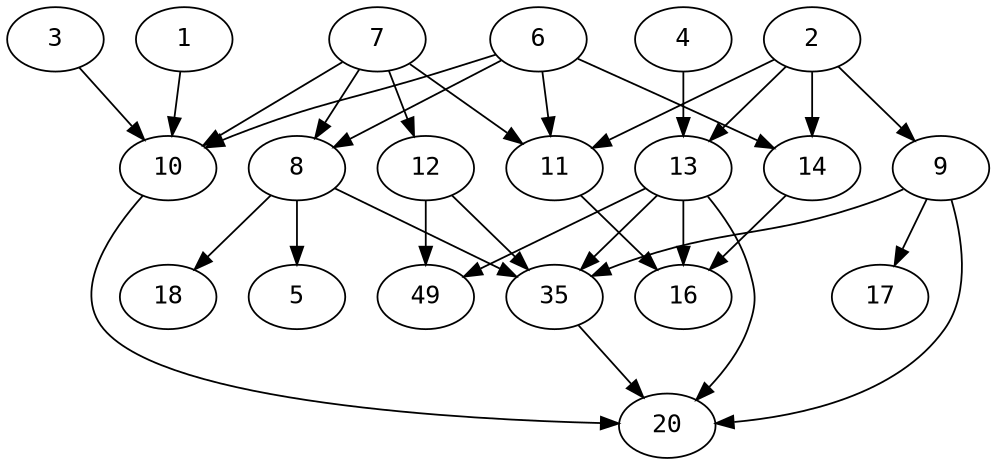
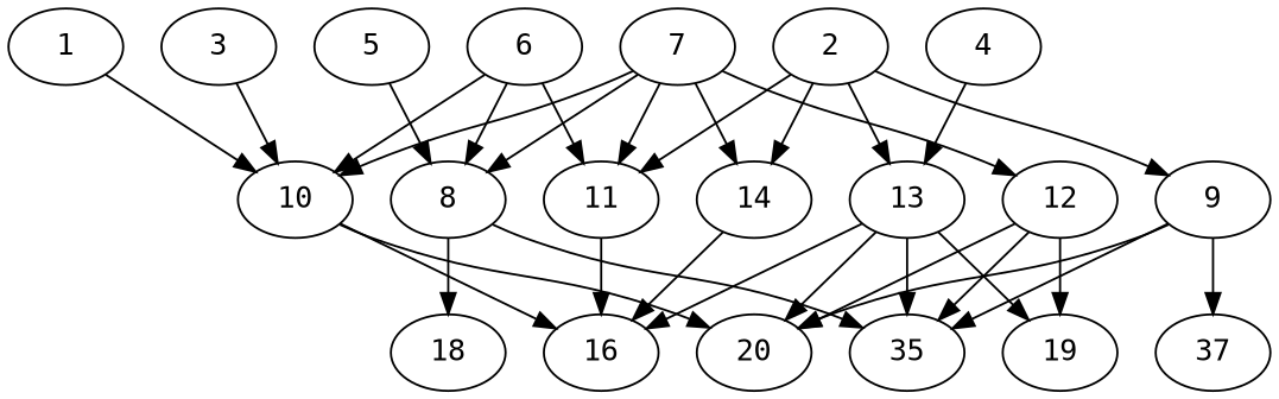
  digraph {
    fontname="DejaVu Sans Mono"
    node [alpha=0.15 fontname="DejaVu Sans Mono"]
    edge [fontname="DejaVu Sans Mono"]
    1 [alpha=0.18 expect_size=27848704]
    10 [alpha=0.03 expect_size=34107392]
    20 [expect_size=8964096]
    16 [alpha=0.13 expect_size=36900864]
    12 [alpha=0.09 expect_size=10280960]
    n6 [alpha=0.07 expect_size=18515968 label=35]
-   19 [alpha=0.01 expect_size=20820992 label=49]
+   19 [alpha=0.01 expect_size=20820992]
    2 [alpha=0.18 expect_size=45922304]
    9 [expect_size=20807680]
    11 [alpha=0.12 expect_size=14461952]
    13 [expect_size=5789696]
    14 [alpha=0.19 expect_size=41092096]
-   17 [alpha=0.17 expect_size=30362624]
+   17 [alpha=0.17 expect_size=30362624 label=37]
    3 [expect_size=32980992]
    4 [alpha=0.10 expect_size=51155968]
    5 [alpha=0.08 expect_size=18075648]
    8 [alpha=0.12 expect_size=10093568]
    18 [alpha=0.07 expect_size=39358464]
    6 [alpha=0.17 expect_size=49357824]
    7 [alpha=0.04 expect_size=29264896]
    1 -> 10
    10 -> 20
-   n6 -> 20
+   10 -> 16
+   12 -> 20
    12 -> n6
    12 -> 19
    2 -> 9
    2 -> 11
    2 -> 13
    2 -> 14
    9 -> 20
    9 -> n6
    9 -> 17
    11 -> 16
    13 -> 20
    13 -> 16
    13 -> n6
    13 -> 19
    14 -> 16
    3 -> 10
    4 -> 13
-   8 -> 5
+   5 -> 8
    8 -> n6
    8 -> 18
    6 -> 10
    6 -> 11
    6 -> 8
    7 -> 10
    7 -> 12
    7 -> 11
-   6 -> 14
+   7 -> 14
    7 -> 8
  }
